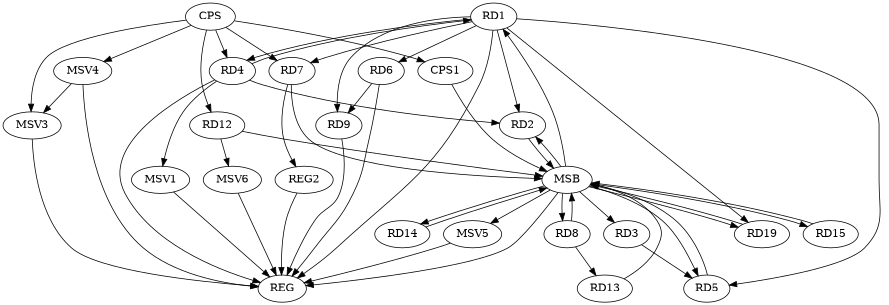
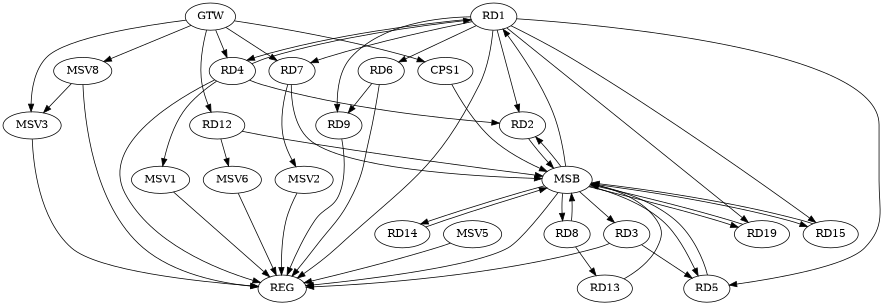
  strict digraph {
    n1 [label=RD1]
    n2 [label=RD2]
    n3 [label=RD4]
    n4 [label=RD5]
    n5 [label=RD6]
    n6 [label=RD7]
    n7 [label=RD9]
    n8 [label=RD19]
    n9 [label=RD15]
    n10 [label=REG]
    n11 [label=MSB]
    n12 [label=MSV1]
-   n13 [label=REG2]
+   n13 [label=MSV2]
    n14 [label=RD13]
    n15 [label=RD3]
    n16 [label=RD8]
    n17 [label=RD14]
    n18 [label=MSV5]
    n19 [label=RD12]
    n20 [label=MSV6]
    n21 [label=CPS1]
-   n22 [label=CPS]
+   n22 [label=GTW]
    n23 [label=MSV3]
-   n24 [label=MSV4]
+   n24 [label=MSV8]
    n1 -> n2
    n1 -> n3
    n1 -> n4
    n1 -> n5
    n1 -> n6
    n1 -> n7
    n1 -> n8
+   n1 -> n9
    n1 -> n10
    n2 -> n11
    n3 -> n1
    n3 -> n2
    n3 -> n10
    n3 -> n12
    n4 -> n11
    n5 -> n7
    n5 -> n10
    n6 -> n11
    n6 -> n13
    n7 -> n10
    n8 -> n11
    n9 -> n11
    n11 -> n1
    n11 -> n2
    n11 -> n4
    n11 -> n8
    n11 -> n9
    n11 -> n10
    n11 -> n15
    n11 -> n16
    n11 -> n17
-   n11 -> n18
    n12 -> n10
    n13 -> n10
    n14 -> n11
    n15 -> n4
+   n15 -> n10
    n16 -> n11
    n16 -> n14
    n17 -> n11
    n18 -> n10
    n19 -> n11
    n19 -> n20
    n20 -> n10
    n21 -> n11
    n22 -> n3
    n22 -> n6
    n22 -> n19
    n22 -> n21
    n22 -> n23
    n22 -> n24
    n23 -> n10
    n24 -> n10
    n24 -> n23
  }
